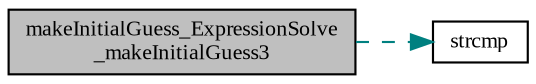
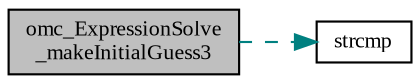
  digraph {
    rankdir=LR
    fontname="Liberation Serif"
    node [color=black fontname="Liberation Serif" fontsize=10 shape=record style=filled]
-   n1 [fillcolor=grey75 fontcolor=black height=0.2 label="makeInitialGuess_ExpressionSolve\l_makeInitialGuess3" width=0.4]
+   n1 [fillcolor=grey75 fontcolor=black height=0.2 label="omc_ExpressionSolve\l_makeInitialGuess3" width=0.4]
    n2 [fillcolor=white height=0.2 label=strcmp width=0.4]
    n1 -> n2 [color=teal fontname="Liberation Serif" fontsize=10 labelfontname=Helvetica labelfontsize=10 style=dashed]
  }
